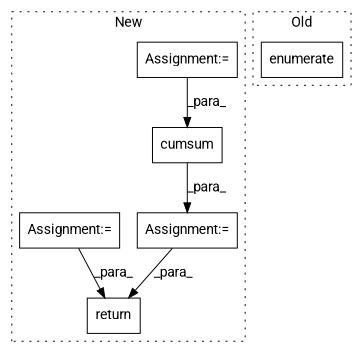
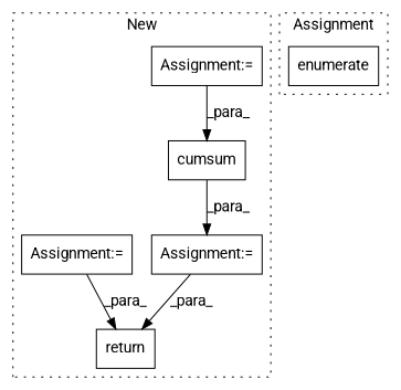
  digraph {
    fontname=Roboto
    node [a=7 shape=box fontname=Roboto]
    edge [fontname=Roboto]
    n1 [a=32 l="7,1" label=cumsum s="1292,1305"]
    n2 [l=1 label="Assignment:=" s=1285]
    n3 [l=6 label="Assignment:=" s=572]
    n4 [a=41 l=7 label=return s=1378]
    n5 [l=4 label="Assignment:=" s=556]
    n6 [a=32 l="10,1" label=enumerate s="675,691"]
    subgraph cluster_1 {
      label=New
      style=dotted
      n1
      n2
      n3
      n4
      n5
    }
    subgraph cluster_2 {
-     label=Old
+     label=Assignment
      style=dotted
      n6
    }
    n1 -> n2 [label=_para_]
    n2 -> n4 [label=_para_]
    n3 -> n1 [label=_para_]
    n5 -> n4 [label=_para_]
  }
